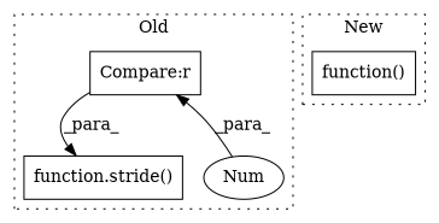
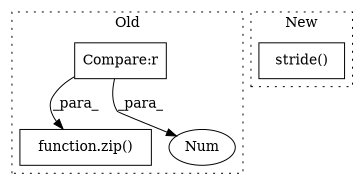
  digraph {
    node [a=75 shape=box]
    n1 [a=40 l=32 label="Compare:r" s=11179]
-   n2 [l="21,15" label="function.stride()" s="11525,11662"]
+   n2 [l="21,15" label="function.zip()" s="11525,11662"]
    n3 [a=76 l=1 label=Num s=11210 shape=ellipse]
-   n4 [l=24 label="function()" s=10252]
+   n4 [l=24 label="stride()" s=10252]
    subgraph cluster_1 {
      label=Old
      style=dotted
      n1
      n2
      n3
    }
    subgraph cluster_2 {
      label=New
      style=dotted
      n4
    }
    n1 -> n2 [label=_para_]
-   n3 -> n1 [label=_para_]
+   n1 -> n3 [label=_para_]
  }
